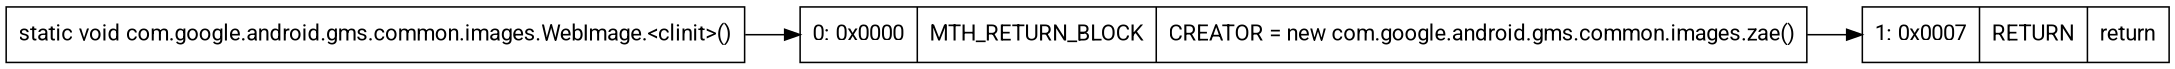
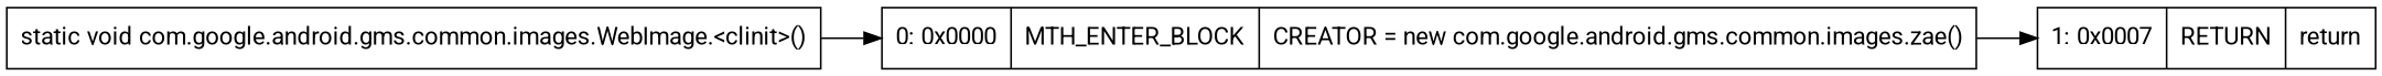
  digraph {
    rankdir=LR
    fontname=Roboto
    node [shape=record fontname=Roboto]
    edge [fontname=Roboto]
-   n1 [label="{0\:\ 0x0000|MTH_RETURN_BLOCK\l|CREATOR = new com.google.android.gms.common.images.zae()\l}"]
+   n1 [label="{0\:\ 0x0000|MTH_ENTER_BLOCK\l|CREATOR = new com.google.android.gms.common.images.zae()\l}"]
    n2 [label="{1\:\ 0x0007|RETURN\l|return\l}"]
    n3 [label="{static void com.google.android.gms.common.images.WebImage.\<clinit\>() }"]
    n1 -> n2
    n3 -> n1
  }
